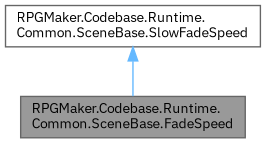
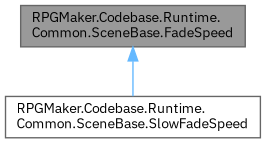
  digraph {
    rankdir=TB
    fontname="IBM Plex Sans"
    node [fontname="IBM Plex Sans" fontsize=10 shape=box style=filled]
    n1 [color=gray40 fillcolor=grey60 fontcolor=black height=0.2 label="RPGMaker.Codebase.Runtime.\lCommon.SceneBase.FadeSpeed" width=0.4]
    n2 [color=grey40 fillcolor=white height=0.2 label="RPGMaker.Codebase.Runtime.\lCommon.SceneBase.SlowFadeSpeed" width=0.4]
-   n2 -> n1 [color=steelblue1 dir=back fontname="IBM Plex Sans" fontsize=10 labelfontname=Helvetica labelfontsize=10 style=solid]
+   n1 -> n2 [color=steelblue1 dir=back fontname="IBM Plex Sans" fontsize=10 labelfontname=Helvetica labelfontsize=10 style=solid]
  }
